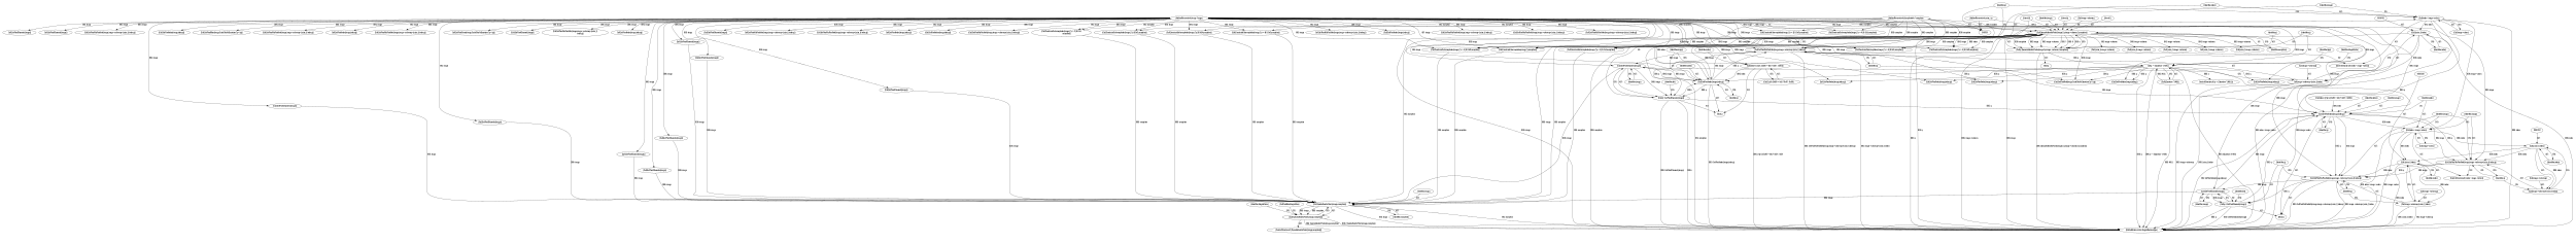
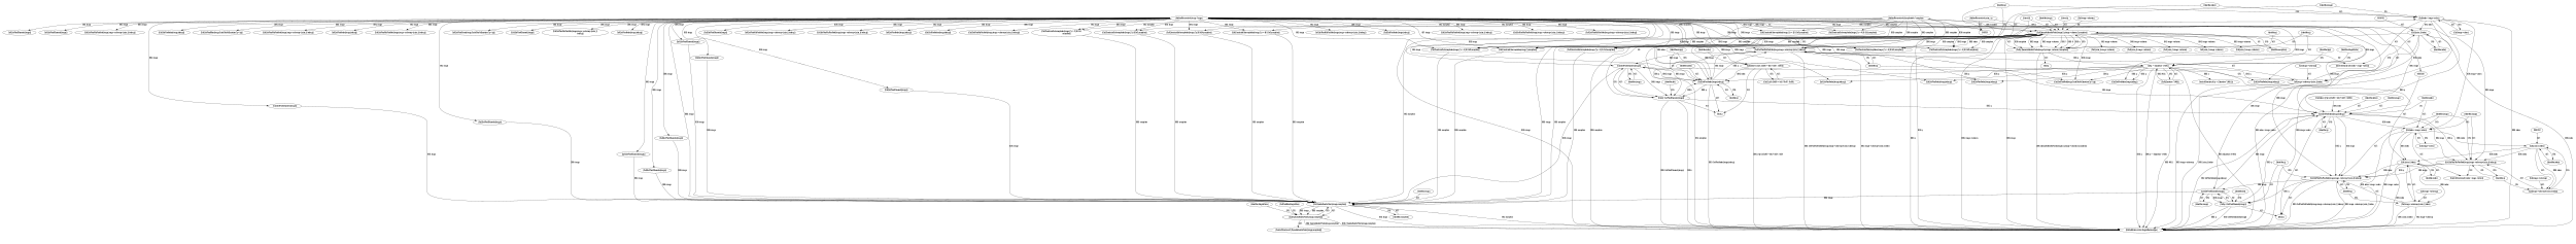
  digraph {
    fontname=Oswald
    node [fontname=Oswald]
    edge [fontname=Oswald]
    n1 [label="(Call,index < image->colors)"]
    n2 [label="(Call,(ssize_t) index)"]
    n3 [label="(Call,index < image->colors)"]
    n4 [label="(ControlStructure,if (index < image->colors))"]
    n5 [label="(Call,image->colors)"]
    n6 [label="(MethodReturn,static MagickBooleanType)"]
    n7 [label="(Call,SetPixelViaPixelInfo(image,image->colormap+(ssize_t) index,q))"]
    n8 [label="(Call,image->colormap+(ssize_t) index)"]
    n9 [label="(Identifier,index)"]
    n10 [label="(Call,(ssize_t) index)"]
    n11 [label="(Call,(ssize_t) index)"]
    n12 [label="(ControlStructure,if (index < image->colors))"]
    n13 [label="(Call,image->colors)"]
    n14 [label="(Call,SetPixelIndex(image,index,q))"]
    n15 [label="(Call,GetPixelChannels(image))"]
    n16 [label="(Call,q+=GetPixelChannels(image))"]
    n17 [label="(Identifier,q)"]
    n18 [label="(Block,)"]
    n19 [label="(Call,SetPixelIndex(image,index,q))"]
    n20 [label="(Call,SyncAuthenticPixels(image,exception))"]
    n21 [label="(Identifier,image)"]
    n22 [label="(Identifier,q)"]
    n23 [label="(Call,SetPixelViaPixelInfo(image,image->colormap+(ssize_t) index,q))"]
    n24 [label="(Call,SetPixelViaPixelInfo(image,image->colormap+(ssize_t) index,q))"]
    n25 [label="(Block,)"]
    n26 [label="(Identifier,q)"]
    n27 [label="(Call,!SyncAuthenticPixels(image,exception))"]
    n28 [label="(Identifier,exception)"]
    n29 [label="(MethodParameterIn,Image *image)"]
    n30 [label="(Call,QueueAuthenticPixels(image,0,y,image->columns,1,exception))"]
    n31 [label="(Call,GetPixelChannels(image))"]
    n32 [label="(Call,GetPixelChannels(image))"]
    n33 [label="(Call,GetPixelChannels(image))"]
    n34 [label="(Call,ConstrainColormapIndex(image,(*p) & 0x3,exception))"]
    n35 [label="(Call,GetPixelChannels(image))"]
    n36 [label="(Call,SetPixelViaPixelInfo(image,image->colormap+(ssize_t) index,q))"]
    n37 [label="(Call,ConstrainColormapIndex(image,(*p >> 6) & 0x3,exception))"]
    n38 [label="(Call,SetPixelViaPixelInfo(image,image->colormap+(ssize_t) index,q))"]
    n39 [label="(Call,SetPixelIndex(image,index,q))"]
    n40 [label="(Call,GetPixelChannels(image))"]
    n41 [label="(Call,SetPixelIndex(image,index,q))"]
    n42 [label="(Call,GetPixelChannels(image))"]
    n43 [label="(Call,SetPixelIndex(image,index,q))"]
    n44 [label="(Call,SetPixelViaPixelInfo(image,image->colormap+(ssize_t) index,q))"]
    n45 [label="(Call,ConstrainColormapIndex(image,(*p >> 2) & 0x3,exception))"]
    n46 [label="(Call,SetPixelIndex(image,index,q))"]
    n47 [label="(Call,ConstrainColormapIndex(image,(*p) & 0x0f,exception))"]
    n48 [label="(Call,ConstrainColormapIndex(image,(*p >> 6) & 0x3,exception))"]
    n49 [label="(Call,ConstrainColormapIndex(image,(*p >> 4) & 0x3,exception))"]
    n50 [label="(Call,SetPixelViaPixelInfo(image,image->colormap+(ssize_t) index,q))"]
    n51 [label="(Call,SetPixelIndex(image,index,q))"]
    n52 [label="(Call,SetPixelIndex(image,index,q))"]
    n53 [label="(Call,ConstrainColormapIndex(image,(*p >> 4) & 0x3,exception))"]
    n54 [label="(Call,SetPixelIndex(image,index,q))"]
    n55 [label="(Call,SetPixelViaPixelInfo(image,image->colormap+(ssize_t) index,q))"]
    n56 [label="(Call,SetPixelViaPixelInfo(image,image->colormap+(ssize_t) index,q))"]
    n57 [label="(Call,GetPixelChannels(image))"]
    n58 [label="(Call,SetPixelRed(image,ScaleCharToQuantum(*p++),q))"]
    n59 [label="(Call,SetPixelViaPixelInfo(image,image->colormap+(ssize_t) index,q))"]
    n60 [label="(Call,GetPixelChannels(image))"]
    n61 [label="(Call,GetPixelChannels(image))"]
    n62 [label="(Call,ConstrainColormapIndex(image,(*p >> 4) & 0x0f,exception))"]
    n63 [label="(Call,ConstrainColormapIndex(image,(*p >> 2) & 0x3,\n                       exception))"]
    n64 [label="(Call,SetPixelViaPixelInfo(image,image->colormap+(ssize_t) index,q))"]
    n65 [label="(Call,SetPixelIndex(image,index,q))"]
    n66 [label="(Call,SetPixelIndex(image,index,q))"]
    n67 [label="(Call,ConstrainColormapIndex(image,(*p >> 4) & 0x0f,exception))"]
    n68 [label="(Call,SetPixelBlue(image,ScaleCharToQuantum(*p++),q))"]
    n69 [label="(Call,SetPixelViaPixelInfo(image,image->colormap+(ssize_t) index,q))"]
    n70 [label="(Call,SetPixelIndex(image,index,q))"]
    n71 [label="(Call,SetPixelViaPixelInfo(image,image->colormap+(ssize_t) index,q))"]
    n72 [label="(Call,GetPixelChannels(image))"]
    n73 [label="(Call,SetPixelGreen(image,ScaleCharToQuantum(*p++),q))"]
    n74 [label="(Call,GetPixelChannels(image))"]
    n75 [label="(Call,SetPixelViaPixelInfo(image,image->colormap+(ssize_t)\n                        index,q))"]
    n76 [label="(Call,GetPixelChannels(image))"]
    n77 [label="(Call,SetPixelIndex(image,index,q))"]
    n78 [label="(Call,GetPixelChannels(image))"]
    n79 [label="(Call,ConstrainColormapIndex(image,*p,exception))"]
    1000105
    n81 [label="(Call,q=QueueAuthenticPixels(image,0,y,image->columns,1,exception))"]
    n82 [label="(Call,(ssize_t) image->columns)"]
    n83 [label="(Call,(ssize_t) image->columns)"]
    n84 [label="(Call,(ssize_t) image->columns)"]
    n85 [label="(Call,(ssize_t) image->columns)"]
    n86 [label="(Call,(ssize_t) image->columns)"]
    n87 [label="(Identifier,exception)"]
    n88 [label="(Identifier,q)"]
    n89 [label="(Call,q+=GetPixelChannels(image))"]
    n90 [label="(Identifier,q)"]
    n91 [label="(Identifier,image)"]
    n92 [label="(Call,q == (Quantum *) NULL)"]
    n93 [label="(Block,)"]
    n94 [label="(MethodParameterIn,ssize_t y)"]
    n95 [label="(MethodParameterIn,ExceptionInfo *exception)"]
    n96 [label="(Call,index=((*p) & (0x80 >> bit) ? 0x01 : 0x00))"]
    n97 [label="(Call,(*p) & (0x80 >> bit) ? 0x01 : 0x00)"]
    n98 [label="(Call,(Quantum *) NULL)"]
    n99 [label="(ControlStructure,if (q == (Quantum *) NULL))"]
    n100 [label="(Call,image->colormap+(ssize_t) index)"]
    n101 [label="(Identifier,index)"]
    n102 [label="(Call,image->colormap+(ssize_t) index)"]
    n103 [label="(Identifier,index)"]
    n104 [label="(ControlStructure,if (!SyncAuthenticPixels(image,exception)))"]
    n105 [label="(Identifier,image)"]
    n106 [label="(Identifier,bpp)"]
    n107 [label="(Identifier,image)"]
    n108 [label="(Literal,y)"]
    n109 [label="(Call,image->columns)"]
    n110 [label="(Call,image->colormap)"]
    n111 [label="(Call,index=((*p) & (0x80 >> bit) ? 0x01 : 0x00))"]
    n112 [label="(Identifier,MagickFalse)"]
    n113 [label="(Identifier,image)"]
-   n114 [label="(Literal,1)"]
    n115 [label="(Identifier,q)"]
    n116 [label="(Identifier,q)"]
    n117 [label="(Identifier,image)"]
    n118 [label="(Call,image->colormap)"]
    n119 [label="(Call,image->colormap)"]
    n120 [label="(Identifier,bit)"]
    n121 [label="(Identifier,q)"]
    n122 [label="(Identifier,MagickFalse)"]
    n123 [label="(Identifier,index)"]
    n124 [label="(Identifier,q)"]
    n125 [label="(Literal,0)"]
    n126 [label="(Identifier,index)"]
    n127 [label="(Identifier,index)"]
    n128 [label="(SetPixelBlue,MagickTrue)"]
    n129 [label="(Identifier,image)"]
    n130 [label="(Identifier,image)"]
    n131 [label="(Identifier,index)"]
    n132 [label="(Identifier,bit)"]
    n133 [label="(Identifier,image)"]
    n134 [label="(Identifier,index)"]
    1000195
    1000257
    n137 [label=9000267]
    n1 -> n2 [label="DDG: index"]
    n1 -> n3 [label="DDG: image->colors"]
    n1 -> n4 [label="AST: "]
    n1 -> n5 [label="CFG: "]
    n1 -> n6 [label="DDG: image->colors"]
    n1 -> n6 [label="DDG: index"]
    n1 -> n6 [label="DDG: index < image->colors"]
    n2 -> n6 [label="DDG: index"]
    n2 -> n7 [label="DDG: index"]
    n2 -> n8 [label="AST: "]
    n2 -> n8 [label="DDG: index"]
    n2 -> n9 [label="CFG: "]
    n3 -> n6 [label="DDG: index < image->colors"]
    n3 -> n6 [label="DDG: image->colors"]
    n3 -> n10 [label="DDG: index"]
    n3 -> n11 [label="DDG: index"]
    n3 -> n12 [label="AST: "]
    n3 -> n13 [label="CFG: "]
    n5 -> n1 [label="AST: "]
    n7 -> n4 [label="AST: "]
    n7 -> n6 [label="DDG: SetPixelViaPixelInfo(image,image->colormap+(ssize_t) index,q)"]
    n7 -> n6 [label="DDG: image->colormap+(ssize_t) index"]
    n7 -> n15 [label="DDG: image"]
    n7 -> n16 [label="DDG: q"]
    n7 -> n22 [label="CFG: "]
    n8 -> n2 [label="CFG: "]
    n8 -> n6 [label="DDG: (ssize_t) index"]
    n8 -> n6 [label="DDG: image->colormap"]
    n8 -> n7 [label="AST: "]
    n9 -> n2 [label="AST: "]
    n10 -> n11 [label="DDG: index"]
    n10 -> n23 [label="DDG: index"]
    n10 -> n100 [label="AST: "]
    n10 -> n100 [label="DDG: index"]
    n10 -> n101 [label="CFG: "]
    n11 -> n6 [label="DDG: index"]
    n11 -> n24 [label="DDG: index"]
    n11 -> n102 [label="AST: "]
    n11 -> n102 [label="DDG: index"]
    n11 -> n103 [label="CFG: "]
    n13 -> n3 [label="AST: "]
    n14 -> n1 [label="DDG: index"]
    n14 -> n6 [label="DDG: SetPixelIndex(image,index,q)"]
    n14 -> n7 [label="DDG: image"]
    n14 -> n7 [label="DDG: q"]
    n14 -> n15 [label="DDG: image"]
    n14 -> n16 [label="DDG: q"]
    n14 -> n17 [label="CFG: "]
    n14 -> n18 [label="AST: "]
    n15 -> n14 [label="DDG: image"]
    n15 -> n16 [label="AST: "]
    n15 -> n16 [label="DDG: image"]
    n15 -> n19 [label="DDG: image"]
    n15 -> n20 [label="DDG: image"]
    n15 -> n21 [label="CFG: "]
    n16 -> n6 [label="DDG: GetPixelChannels(image)"]
    n16 -> n6 [label="DDG: q"]
    n16 -> n14 [label="DDG: q"]
    n16 -> n15 [label="CFG: "]
    n16 -> n18 [label="AST: "]
    n16 -> n19 [label="DDG: q"]
    n17 -> n14 [label="AST: "]
    n19 -> n3 [label="DDG: index"]
    n19 -> n6 [label="DDG: SetPixelIndex(image,index,q)"]
    n19 -> n23 [label="DDG: image"]
    n19 -> n23 [label="DDG: q"]
    n19 -> n24 [label="DDG: image"]
    n19 -> n24 [label="DDG: q"]
    n19 -> n25 [label="AST: "]
    n19 -> n26 [label="CFG: "]
    n20 -> n6 [label="DDG: exception"]
    n20 -> n6 [label="DDG: image"]
    n20 -> n27 [label="AST: "]
    n20 -> n27 [label="DDG: image"]
    n20 -> n27 [label="DDG: exception"]
    n20 -> n28 [label="CFG: "]
    n21 -> n15 [label="AST: "]
    n22 -> n7 [label="AST: "]
    n22 -> n8 [label="CFG: "]
    n23 -> n12 [label="AST: "]
    n23 -> n24 [label="DDG: image"]
    n23 -> n24 [label="DDG: q"]
    n23 -> n88 [label="CFG: "]
    n24 -> n6 [label="DDG: SetPixelViaPixelInfo(image,image->colormap+(ssize_t) index,q)"]
    n24 -> n6 [label="DDG: image->colormap+(ssize_t) index"]
    n24 -> n25 [label="AST: "]
    n24 -> n31 [label="DDG: image"]
    n24 -> n89 [label="DDG: q"]
    n24 -> n90 [label="CFG: "]
    n26 -> n19 [label="AST: "]
    n27 -> n6 [label="DDG: SyncAuthenticPixels(image,exception)"]
    n27 -> n6 [label="DDG: !SyncAuthenticPixels(image,exception)"]
    n27 -> n20 [label="CFG: "]
    n27 -> n104 [label="AST: "]
    n28 -> n20 [label="AST: "]
    n29 -> n6 [label="DDG: image"]
    n29 -> n7 [label="DDG: image"]
    n29 -> n14 [label="DDG: image"]
    n29 -> n15 [label="DDG: image"]
    n29 -> n19 [label="DDG: image"]
+   n29 -> n20 [label="DDG: image"]
    n29 -> n23 [label="DDG: image"]
    n29 -> n24 [label="DDG: image"]
    n29 -> n30 [label="DDG: image"]
    n29 -> n31 [label="DDG: image"]
    n29 -> n32 [label="DDG: image"]
    n29 -> n33 [label="DDG: image"]
    n29 -> n34 [label="DDG: image"]
    n29 -> n35 [label="DDG: image"]
    n29 -> n36 [label="DDG: image"]
    n29 -> n37 [label="DDG: image"]
    n29 -> n38 [label="DDG: image"]
    n29 -> n39 [label="DDG: image"]
    n29 -> n40 [label="DDG: image"]
    n29 -> n41 [label="DDG: image"]
    n29 -> n42 [label="DDG: image"]
    n29 -> n43 [label="DDG: image"]
    n29 -> n44 [label="DDG: image"]
    n29 -> n45 [label="DDG: image"]
    n29 -> n46 [label="DDG: image"]
    n29 -> n47 [label="DDG: image"]
    n29 -> n48 [label="DDG: image"]
    n29 -> n49 [label="DDG: image"]
    n29 -> n50 [label="DDG: image"]
    n29 -> n51 [label="DDG: image"]
    n29 -> n52 [label="DDG: image"]
    n29 -> n53 [label="DDG: image"]
    n29 -> n54 [label="DDG: image"]
    n29 -> n55 [label="DDG: image"]
    n29 -> n56 [label="DDG: image"]
    n29 -> n57 [label="DDG: image"]
    n29 -> n58 [label="DDG: image"]
    n29 -> n59 [label="DDG: image"]
    n29 -> n60 [label="DDG: image"]
    n29 -> n61 [label="DDG: image"]
    n29 -> n62 [label="DDG: image"]
    n29 -> n63 [label="DDG: image"]
    n29 -> n64 [label="DDG: image"]
    n29 -> n65 [label="DDG: image"]
    n29 -> n66 [label="DDG: image"]
    n29 -> n67 [label="DDG: image"]
    n29 -> n68 [label="DDG: image"]
    n29 -> n69 [label="DDG: image"]
    n29 -> n70 [label="DDG: image"]
    n29 -> n71 [label="DDG: image"]
    n29 -> n72 [label="DDG: image"]
    n29 -> n73 [label="DDG: image"]
    n29 -> n74 [label="DDG: image"]
    n29 -> n75 [label="DDG: image"]
    n29 -> n76 [label="DDG: image"]
    n29 -> n77 [label="DDG: image"]
    n29 -> n78 [label="DDG: image"]
    n29 -> n79 [label="AST: image"]
    n29 -> 1000105 [label="AST: "]
    n30 -> n6 [label="DDG: exception"]
    n30 -> n6 [label="DDG: y"]
    n30 -> n6 [label="DDG: image->columns"]
    n30 -> n6 [label="DDG: image"]
    n30 -> n14 [label="DDG: image"]
    n30 -> n19 [label="DDG: image"]
    n30 -> n20 [label="DDG: image"]
    n30 -> n20 [label="DDG: exception"]
    n30 -> n37 [label="DDG: image"]
    n30 -> n37 [label="DDG: exception"]
    n30 -> n48 [label="DDG: image"]
    n30 -> n48 [label="DDG: exception"]
    n30 -> n58 [label="DDG: image"]
    n30 -> n62 [label="DDG: image"]
    n30 -> n62 [label="DDG: exception"]
    n30 -> n67 [label="DDG: image"]
    n30 -> n67 [label="DDG: exception"]
    n30 -> n79 [label="DDG: image"]
    n30 -> n79 [label="DDG: exception"]
    n30 -> n81 [label="AST: "]
    n30 -> n81 [label="DDG: exception"]
    n30 -> n81 [label="DDG: image"]
    n30 -> n81 [label="DDG: image->columns"]
    n30 -> n81 [label="DDG: 1"]
    n30 -> n81 [label="DDG: 0"]
    n30 -> n81 [label="DDG: y"]
    n30 -> n82 [label="DDG: image->columns"]
    n30 -> n83 [label="DDG: image->columns"]
    n30 -> n84 [label="DDG: image->columns"]
    n30 -> n85 [label="DDG: image->columns"]
    n30 -> n86 [label="DDG: image->columns"]
    n30 -> n87 [label="CFG: "]
    n31 -> n19 [label="DDG: image"]
    n31 -> n20 [label="DDG: image"]
    n31 -> n89 [label="AST: "]
    n31 -> n89 [label="DDG: image"]
    n31 -> n91 [label="CFG: "]
    n32 -> n20 [label="DDG: image"]
    n33 -> n20 [label="DDG: image"]
    n34 -> n20 [label="DDG: exception"]
    n40 -> n20 [label="DDG: image"]
    n42 -> n20 [label="DDG: image"]
    n47 -> n20 [label="DDG: exception"]
    n48 -> n20 [label="DDG: exception"]
    n49 -> n20 [label="DDG: exception"]
    n57 -> n20 [label="DDG: image"]
    n62 -> n20 [label="DDG: exception"]
    n63 -> n20 [label="DDG: exception"]
    n72 -> n20 [label="DDG: image"]
    n76 -> n20 [label="DDG: image"]
    n78 -> n20 [label="DDG: image"]
    n79 -> n20 [label="DDG: exception"]
    n81 -> n6 [label="DDG: QueueAuthenticPixels(image,0,y,image->columns,1,exception)"]
    n81 -> n30 [label="CFG: "]
    n81 -> n92 [label="DDG: q"]
    n81 -> n93 [label="AST: "]
    n87 -> n30 [label="AST: "]
    n88 -> n23 [label="AST: "]
    n88 -> n100 [label="CFG: "]
    n89 -> n6 [label="DDG: GetPixelChannels(image)"]
    n89 -> n6 [label="DDG: q"]
    n89 -> n19 [label="DDG: q"]
    n89 -> n25 [label="AST: "]
    n89 -> n31 [label="CFG: "]
    n90 -> n24 [label="AST: "]
    n90 -> n102 [label="CFG: "]
    n91 -> n31 [label="AST: "]
    n92 -> n6 [label="DDG: (Quantum *) NULL"]
    n92 -> n6 [label="DDG: q"]
    n92 -> n6 [label="DDG: q == (Quantum *) NULL"]
    n92 -> n14 [label="DDG: q"]
    n92 -> n19 [label="DDG: q"]
    n92 -> n39 [label="DDG: q"]
    n92 -> n46 [label="DDG: q"]
    n92 -> n52 [label="DDG: q"]
    n92 -> n54 [label="DDG: q"]
    n92 -> n58 [label="DDG: q"]
    n92 -> n65 [label="DDG: q"]
    n92 -> n98 [label="CFG: "]
    n92 -> n99 [label="DDG: y"]
    n94 -> n30 [label="DDG: y"]
    n94 -> 1000105 [label="AST: "]
    n95 -> n6 [label="DDG: exception"]
    n95 -> n20 [label="DDG: exception"]
    n95 -> n30 [label="DDG: exception"]
    n95 -> n34 [label="DDG: exception"]
    n95 -> n37 [label="DDG: exception"]
    n95 -> n45 [label="DDG: exception"]
    n95 -> n47 [label="DDG: exception"]
    n95 -> n48 [label="DDG: exception"]
    n95 -> n49 [label="DDG: exception"]
    n95 -> n53 [label="DDG: exception"]
    n95 -> n62 [label="DDG: exception"]
    n95 -> n63 [label="DDG: exception"]
    n95 -> n67 [label="DDG: exception"]
    n95 -> n79 [label="DDG: exception"]
-   n95 -> 1000105 [label="AST: "]
+   n95 -> n137 [label="AST: "]
    n96 -> n6 [label="DDG: (*p) & (0x80 >> bit) ? 0x01 : 0x00"]
    n96 -> n14 [label="DDG: index"]
    n96 -> n18 [label="AST: "]
    n96 -> n97 [label="CFG: "]
    n97 -> n96 [label="AST: "]
    n98 -> n6 [label="DDG: NULL"]
    n98 -> n92 [label="AST: "]
    n98 -> n92 [label="DDG: NULL"]
    n100 -> n10 [label="CFG: "]
    n100 -> n23 [label="AST: "]
    n101 -> n10 [label="AST: "]
    n102 -> n6 [label="DDG: image->colormap"]
    n102 -> n6 [label="DDG: (ssize_t) index"]
    n102 -> n11 [label="CFG: "]
    n102 -> n24 [label="AST: "]
    n103 -> n11 [label="AST: "]
    n105 -> n3 [label="CFG: "]
    n105 -> n23 [label="AST: "]
    n106 -> n92 [label="CFG: "]
    n107 -> n1 [label="CFG: "]
    n107 -> n7 [label="AST: "]
    n108 -> n30 [label="AST: "]
    n109 -> n30 [label="AST: "]
    n110 -> n102 [label="AST: "]
    n111 -> n19 [label="DDG: index"]
    n112 -> n92 [label="CFG: "]
    n113 -> n3 [label="CFG: "]
    n113 -> n23 [label="CFG: "]
    n113 -> n24 [label="AST: "]
-   n114 -> n30 [label="AST: "]
    n115 -> n81 [label="CFG: "]
    n115 -> n92 [label="AST: "]
    n116 -> n24 [label="CFG: "]
    n116 -> n89 [label="AST: "]
    n117 -> n20 [label="AST: "]
    n118 -> n100 [label="AST: "]
    n119 -> n8 [label="AST: "]
    n120 -> n89 [label="CFG: "]
    n121 -> n81 [label="AST: "]
    n122 -> n27 [label="CFG: "]
    n123 -> n19 [label="AST: "]
    n124 -> n1 [label="CFG: "]
    n124 -> n7 [label="CFG: "]
    n124 -> n16 [label="AST: "]
    n125 -> n6 [label="DDG: y"]
    n125 -> n30 [label="AST: "]
    n126 -> n1 [label="AST: "]
    n126 -> n14 [label="CFG: "]
    n127 -> n3 [label="AST: "]
    n127 -> n19 [label="CFG: "]
    n128 -> n27 [label="CFG: "]
    n129 -> n14 [label="AST: "]
    n129 -> n96 [label="CFG: "]
    n130 -> n30 [label="AST: "]
    n131 -> n96 [label="AST: "]
    n132 -> n16 [label="CFG: "]
    n133 -> n19 [label="AST: "]
    n134 -> n14 [label="AST: "]
    1000195 -> n2 [label="AST: "]
    1000257 -> n10 [label="AST: "]
    n137 -> n11 [label="AST: "]
  }
